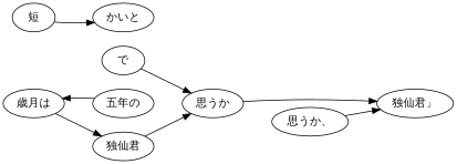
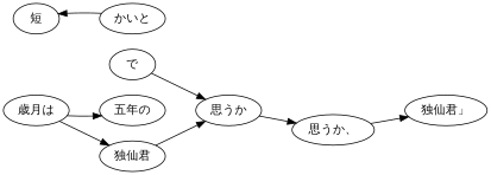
  digraph {
    fontname="JetBrains Mono"
    rankdir=LR
    node [fontname="JetBrains Mono"]
    edge [fontname="JetBrains Mono"]
    n1 [label="で"]
    n2 [label="思うか"]
    n3 [label="独仙君」"]
    n4 [label="五年の"]
    n5 [label="歳月は"]
    n6 [label="独仙君"]
    n7 [label="思うか、"]
    n8 [label="短"]
    n9 [label="かいと"]
    n1 -> n2
-   n2 -> n3
-   n4 -> n5
+   n2 -> n7
+   n5 -> n4
    n5 -> n6
    n6 -> n2
    n7 -> n3
-   n8 -> n9
+   n9 -> n8
  }
